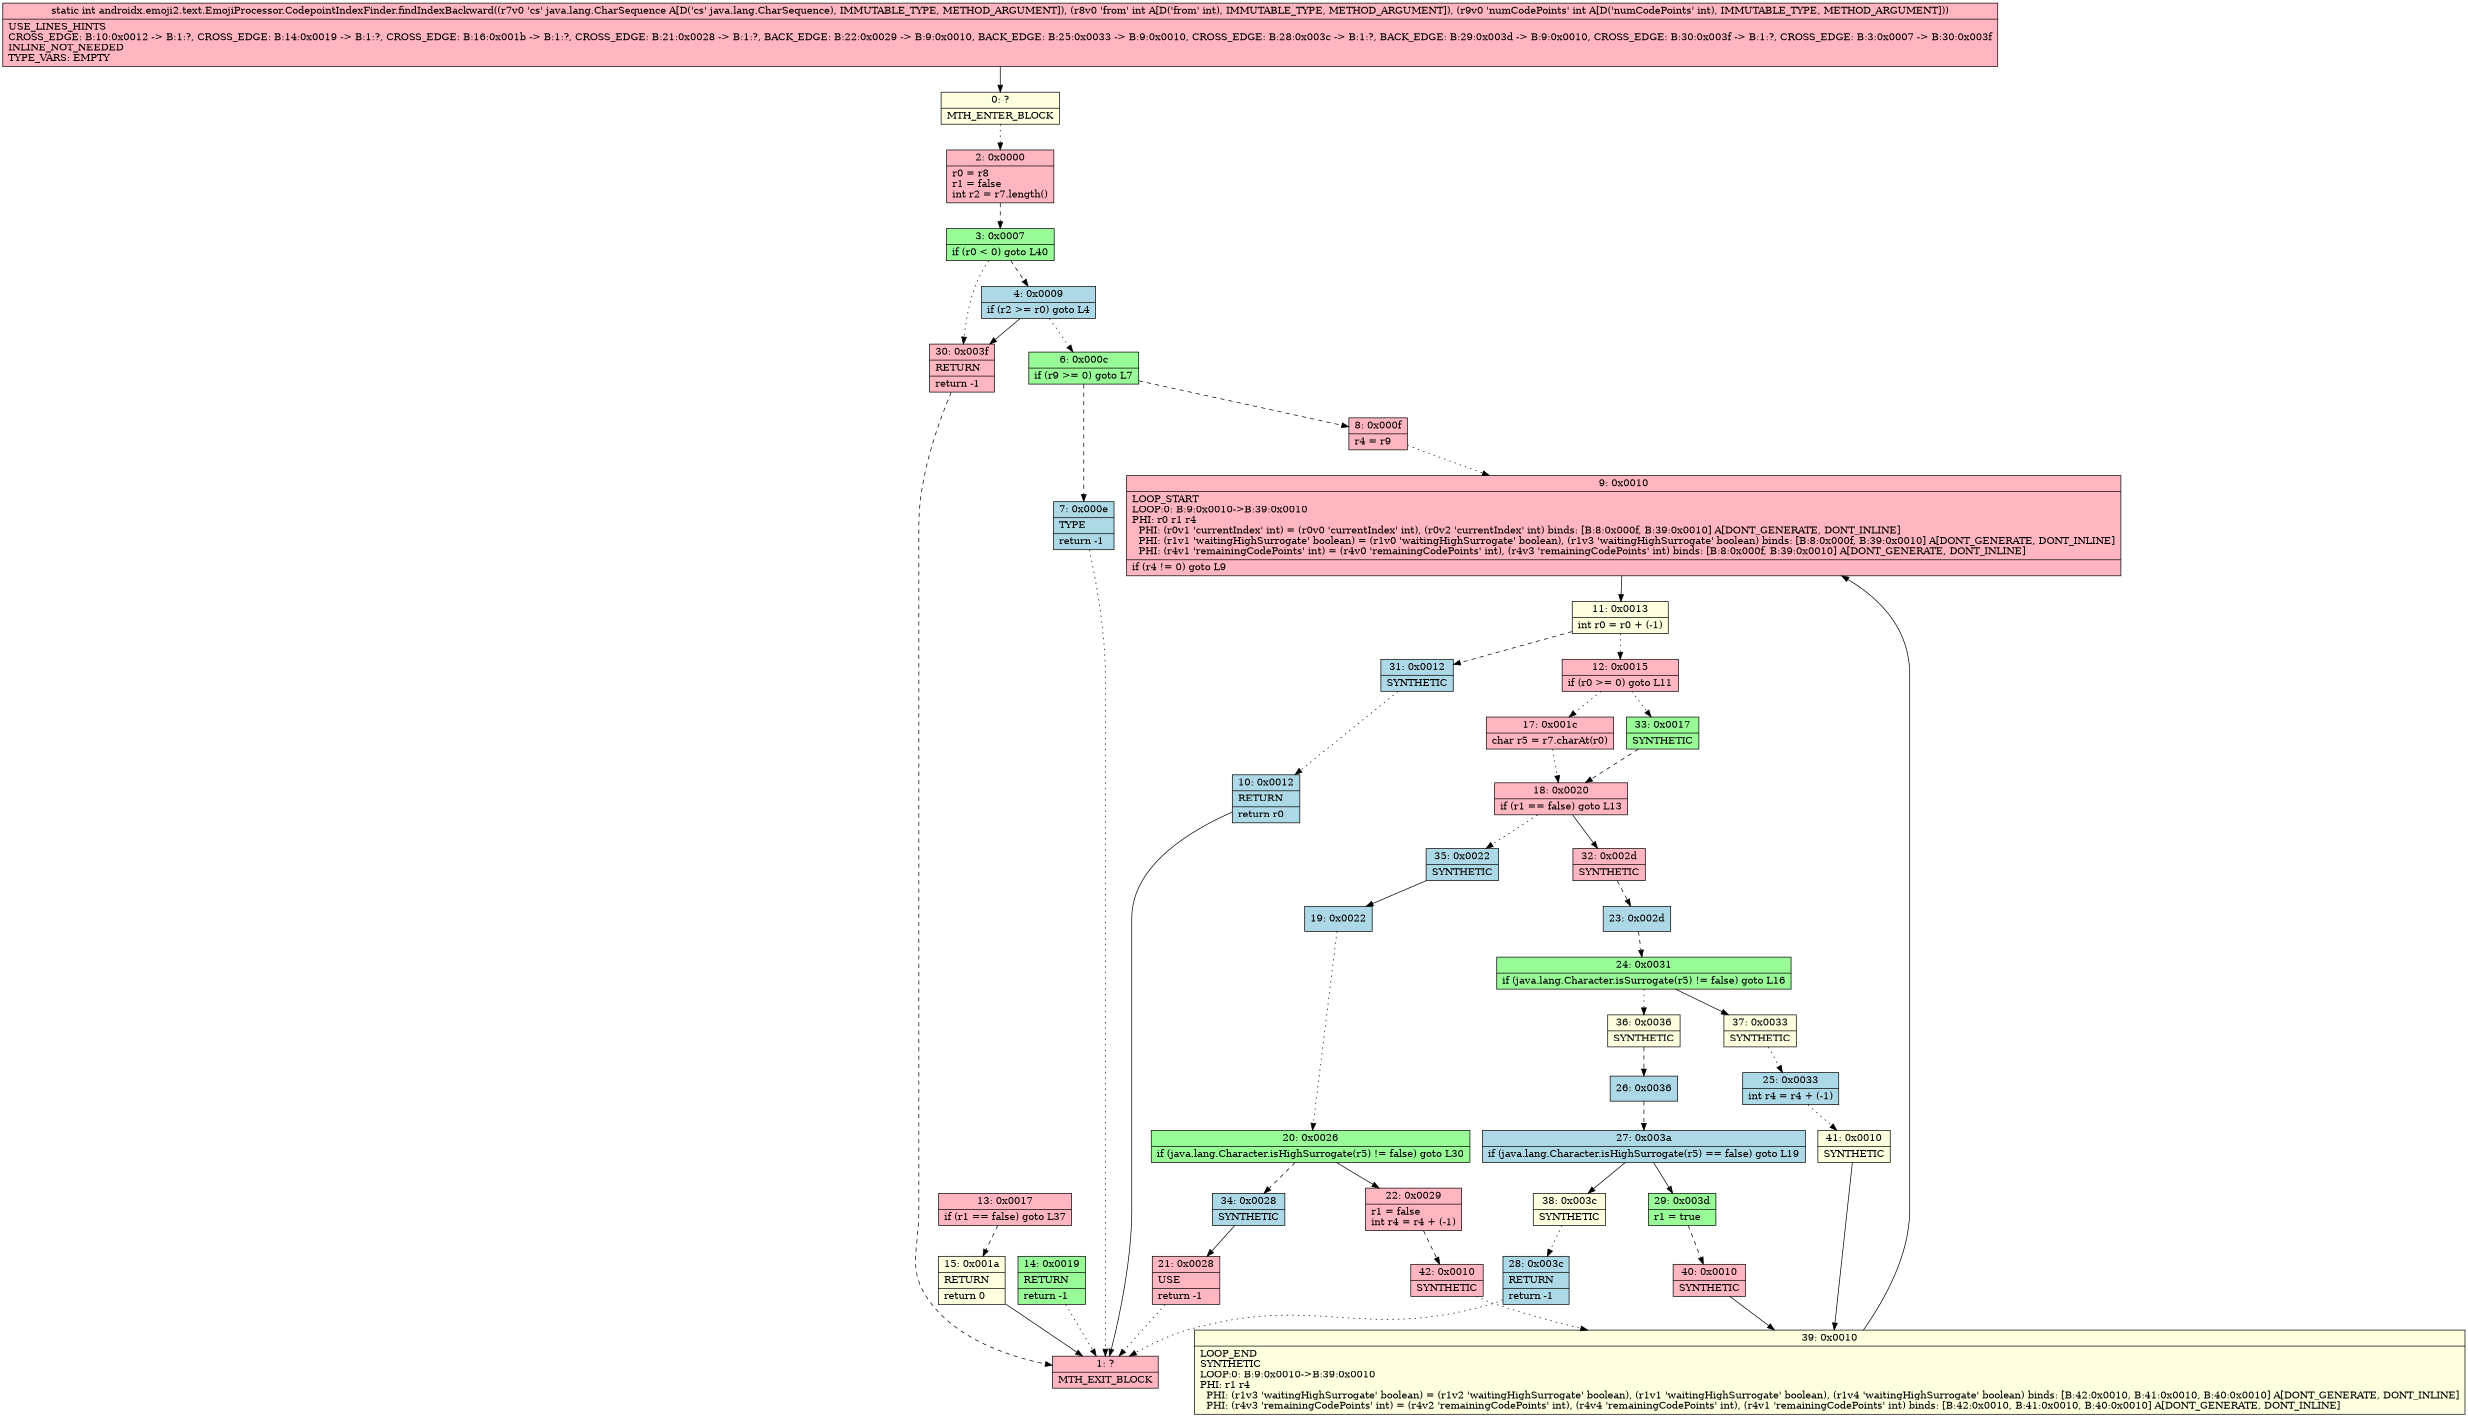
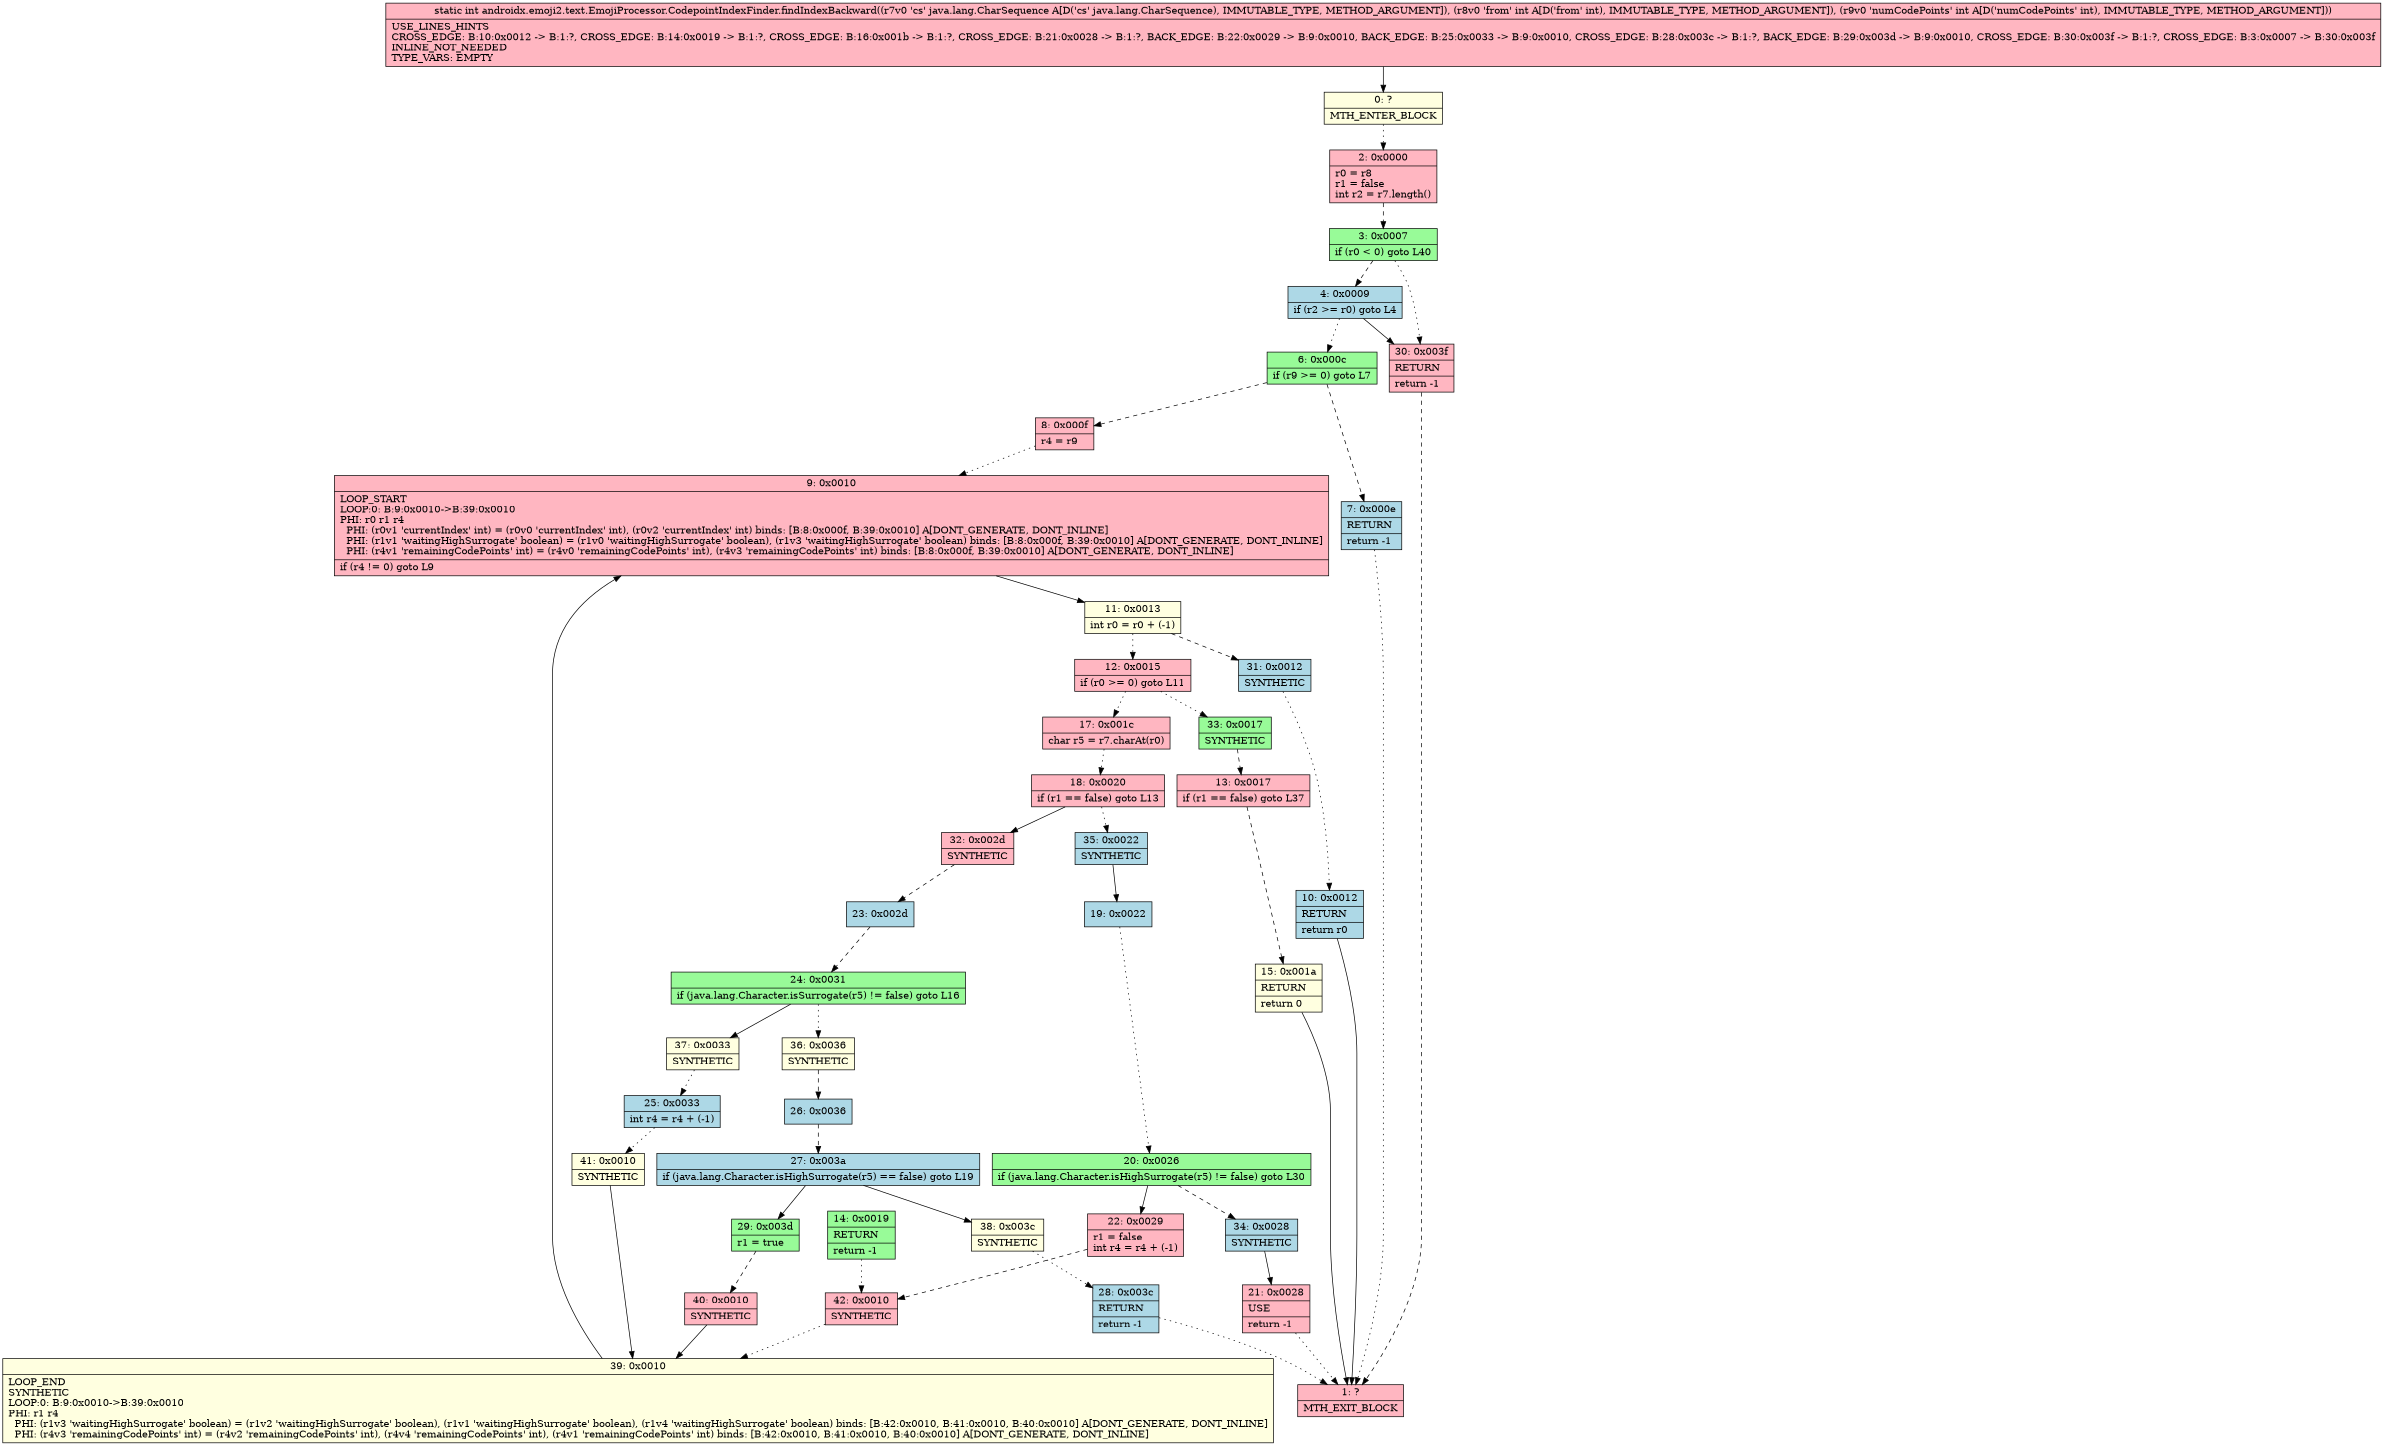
  digraph {
    node [fillcolor=lightpink shape=record style=filled]
    edge [style=dotted]
    n1 [fillcolor=lightyellow label="{0\:\ ?|MTH_ENTER_BLOCK\l}"]
    n2 [label="{2\:\ 0x0000|r0 = r8\lr1 = false\lint r2 = r7.length()\l}"]
    n3 [fillcolor=palegreen label="{3\:\ 0x0007|if (r0 \< 0) goto L40\l}"]
    n4 [fillcolor=lightblue label="{4\:\ 0x0009|if (r2 \>= r0) goto L4\l}"]
    n5 [label="{30\:\ 0x003f|RETURN\l|return \-1\l}"]
    n6 [fillcolor=palegreen label="{6\:\ 0x000c|if (r9 \>= 0) goto L7\l}"]
    n7 [label="{1\:\ ?|MTH_EXIT_BLOCK\l}"]
-   n8 [fillcolor=lightblue label="{7\:\ 0x000e|TYPE\l|return \-1\l}"]
+   n8 [fillcolor=lightblue label="{7\:\ 0x000e|RETURN\l|return \-1\l}"]
    n9 [label="{8\:\ 0x000f|r4 = r9\l}"]
    n10 [label="{9\:\ 0x0010|LOOP_START\lLOOP:0: B:9:0x0010\-\>B:39:0x0010\lPHI: r0 r1 r4 \l  PHI: (r0v1 'currentIndex' int) = (r0v0 'currentIndex' int), (r0v2 'currentIndex' int) binds: [B:8:0x000f, B:39:0x0010] A[DONT_GENERATE, DONT_INLINE]\l  PHI: (r1v1 'waitingHighSurrogate' boolean) = (r1v0 'waitingHighSurrogate' boolean), (r1v3 'waitingHighSurrogate' boolean) binds: [B:8:0x000f, B:39:0x0010] A[DONT_GENERATE, DONT_INLINE]\l  PHI: (r4v1 'remainingCodePoints' int) = (r4v0 'remainingCodePoints' int), (r4v3 'remainingCodePoints' int) binds: [B:8:0x000f, B:39:0x0010] A[DONT_GENERATE, DONT_INLINE]\l|if (r4 != 0) goto L9\l}"]
    n11 [fillcolor=lightyellow label="{11\:\ 0x0013|int r0 = r0 + (\-1)\l}"]
    n12 [fillcolor=lightblue label="{31\:\ 0x0012|SYNTHETIC\l}"]
    n13 [label="{12\:\ 0x0015|if (r0 \>= 0) goto L11\l}"]
    n14 [fillcolor=lightblue label="{10\:\ 0x0012|RETURN\l|return r0\l}"]
    n15 [label="{17\:\ 0x001c|char r5 = r7.charAt(r0)\l}"]
    n16 [fillcolor=palegreen label="{33\:\ 0x0017|SYNTHETIC\l}"]
    n17 [label="{18\:\ 0x0020|if (r1 == false) goto L13\l}"]
    n18 [label="{13\:\ 0x0017|if (r1 == false) goto L37\l}"]
    n19 [label="{32\:\ 0x002d|SYNTHETIC\l}"]
    n20 [fillcolor=lightblue label="{35\:\ 0x0022|SYNTHETIC\l}"]
    n21 [fillcolor=lightblue label="{23\:\ 0x002d}"]
    n22 [fillcolor=lightblue label="{19\:\ 0x0022}"]
    n23 [fillcolor=palegreen label="{24\:\ 0x0031|if (java.lang.Character.isSurrogate(r5) != false) goto L16\l}"]
    n24 [fillcolor=lightyellow label="{36\:\ 0x0036|SYNTHETIC\l}"]
    n25 [fillcolor=lightyellow label="{37\:\ 0x0033|SYNTHETIC\l}"]
    n26 [fillcolor=lightblue label="{26\:\ 0x0036}"]
    n27 [fillcolor=lightblue label="{25\:\ 0x0033|int r4 = r4 + (\-1)\l}"]
    n28 [fillcolor=lightblue label="{27\:\ 0x003a|if (java.lang.Character.isHighSurrogate(r5) == false) goto L19\l}"]
    n29 [fillcolor=palegreen label="{29\:\ 0x003d|r1 = true\l}"]
    n30 [fillcolor=lightyellow label="{38\:\ 0x003c|SYNTHETIC\l}"]
    n31 [label="{40\:\ 0x0010|SYNTHETIC\l}"]
    n32 [fillcolor=lightblue label="{28\:\ 0x003c|RETURN\l|return \-1\l}"]
    n33 [fillcolor=lightyellow label="{39\:\ 0x0010|LOOP_END\lSYNTHETIC\lLOOP:0: B:9:0x0010\-\>B:39:0x0010\lPHI: r1 r4 \l  PHI: (r1v3 'waitingHighSurrogate' boolean) = (r1v2 'waitingHighSurrogate' boolean), (r1v1 'waitingHighSurrogate' boolean), (r1v4 'waitingHighSurrogate' boolean) binds: [B:42:0x0010, B:41:0x0010, B:40:0x0010] A[DONT_GENERATE, DONT_INLINE]\l  PHI: (r4v3 'remainingCodePoints' int) = (r4v2 'remainingCodePoints' int), (r4v4 'remainingCodePoints' int), (r4v1 'remainingCodePoints' int) binds: [B:42:0x0010, B:41:0x0010, B:40:0x0010] A[DONT_GENERATE, DONT_INLINE]\l}"]
    n34 [fillcolor=lightyellow label="{41\:\ 0x0010|SYNTHETIC\l}"]
    n35 [fillcolor=palegreen label="{20\:\ 0x0026|if (java.lang.Character.isHighSurrogate(r5) != false) goto L30\l}"]
    n36 [label="{22\:\ 0x0029|r1 = false\lint r4 = r4 + (\-1)\l}"]
    n37 [fillcolor=lightblue label="{34\:\ 0x0028|SYNTHETIC\l}"]
    n38 [label="{42\:\ 0x0010|SYNTHETIC\l}"]
    n39 [label="{21\:\ 0x0028|USE\l|return \-1\l}"]
    n40 [fillcolor=lightyellow label="{15\:\ 0x001a|RETURN\l|return 0\l}"]
    n41 [fillcolor=palegreen label="{14\:\ 0x0019|RETURN\l|return \-1\l}"]
    n42 [label="{static int androidx.emoji2.text.EmojiProcessor.CodepointIndexFinder.findIndexBackward((r7v0 'cs' java.lang.CharSequence A[D('cs' java.lang.CharSequence), IMMUTABLE_TYPE, METHOD_ARGUMENT]), (r8v0 'from' int A[D('from' int), IMMUTABLE_TYPE, METHOD_ARGUMENT]), (r9v0 'numCodePoints' int A[D('numCodePoints' int), IMMUTABLE_TYPE, METHOD_ARGUMENT]))  | USE_LINES_HINTS\lCROSS_EDGE: B:10:0x0012 \-\> B:1:?, CROSS_EDGE: B:14:0x0019 \-\> B:1:?, CROSS_EDGE: B:16:0x001b \-\> B:1:?, CROSS_EDGE: B:21:0x0028 \-\> B:1:?, BACK_EDGE: B:22:0x0029 \-\> B:9:0x0010, BACK_EDGE: B:25:0x0033 \-\> B:9:0x0010, CROSS_EDGE: B:28:0x003c \-\> B:1:?, BACK_EDGE: B:29:0x003d \-\> B:9:0x0010, CROSS_EDGE: B:30:0x003f \-\> B:1:?, CROSS_EDGE: B:3:0x0007 \-\> B:30:0x003f\lINLINE_NOT_NEEDED\lTYPE_VARS: EMPTY\l}"]
    n1 -> n2
    n2 -> n3 [style=dashed]
    n3 -> n4 [style=dashed]
    n3 -> n5
    n4 -> n5 [style=solid]
    n4 -> n6
    n5 -> n7 [style=dashed]
    n6 -> n8 [style=dashed]
    n6 -> n9 [style=dashed]
    n8 -> n7
    n9 -> n10
    n10 -> n11 [style=solid]
    n11 -> n12 [style=dashed]
    n11 -> n13
    n12 -> n14
    n13 -> n15
    n13 -> n16
    n14 -> n7 [style=solid]
    n15 -> n17
-   n16 -> n17 [style=dashed]
+   n16 -> n18 [style=dashed]
    n17 -> n19 [style=solid]
    n17 -> n20
    n18 -> n40 [style=dashed]
    n19 -> n21 [style=dashed]
    n20 -> n22 [style=solid]
    n21 -> n23 [style=dashed]
    n22 -> n35
    n23 -> n24
    n23 -> n25 [style=solid]
    n24 -> n26 [style=dashed]
    n25 -> n27
    n26 -> n28 [style=dashed]
    n27 -> n34
    n28 -> n29 [style=solid]
    n28 -> n30 [style=solid]
    n29 -> n31 [style=dashed]
    n30 -> n32
    n31 -> n33 [style=solid]
    n32 -> n7
    n33 -> n10 [style=solid]
    n34 -> n33 [style=solid]
    n35 -> n36 [style=solid]
    n35 -> n37 [style=dashed]
    n36 -> n38 [style=dashed]
    n37 -> n39 [style=solid]
    n38 -> n33
    n39 -> n7
    n40 -> n7 [style=solid]
-   n41 -> n7
+   n41 -> n38
    n42 -> n1 [style=solid]
  }
